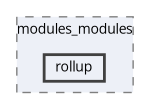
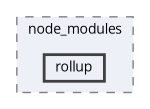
  digraph {
    compound=true
    fontname="Open Sans"
    n1 [color=grey25 fillcolor="#edf0f7" fontname="Open Sans" fontsize=10 height=0.2 label=rollup shape=box style="filled,bold" width=0.4]
    subgraph cluster_1 {
      bgcolor="#edf0f7"
      fontsize=10
-     label=modules_modules
+     label=node_modules
      pencolor=grey50
      style="filled,dashed"
      n1
    }
  }
